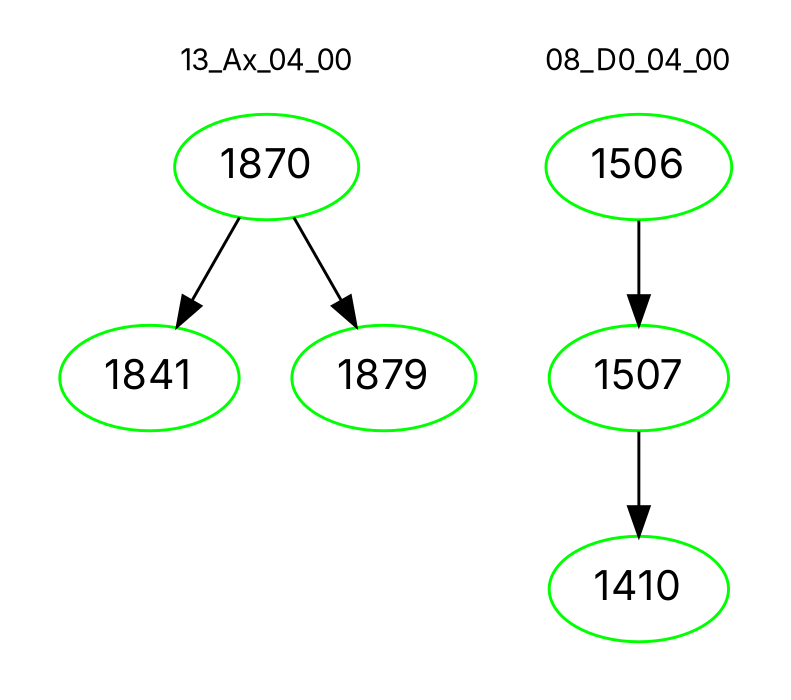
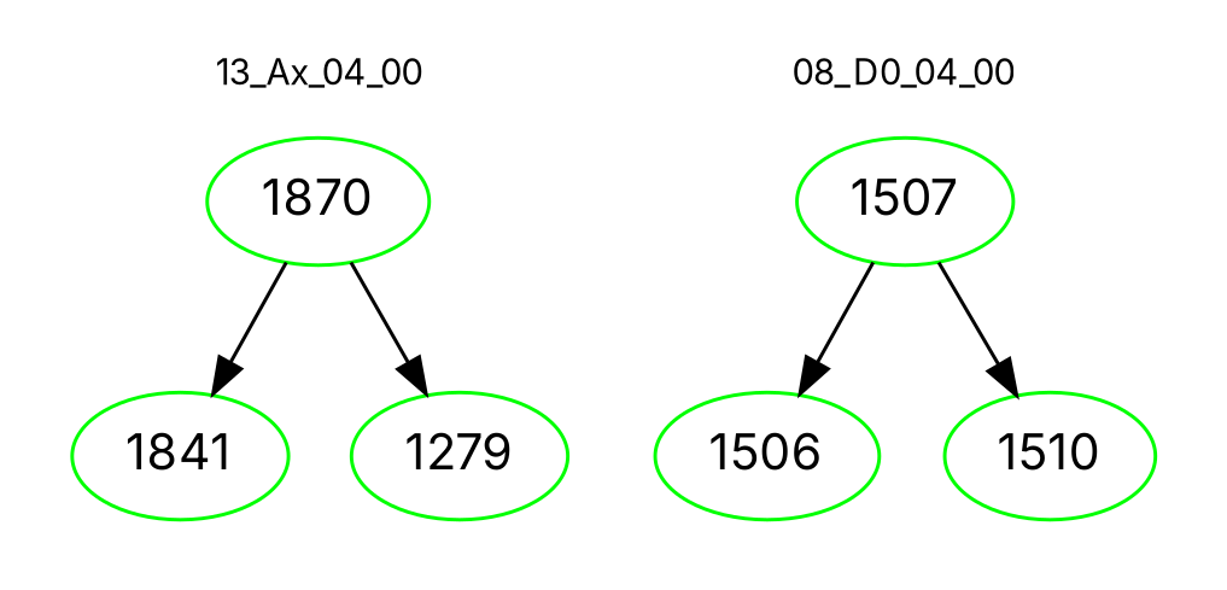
  digraph {
    fontname=Inter
    node [color=green fontname=Inter]
    edge [color=black fontname=Inter]
    n1 [label=1870]
    n2 [label=1841]
-   n3 [label=1879]
+   n3 [label=1279]
    n4 [label=1507]
    n5 [label=1506]
-   n6 [label=1410]
+   n6 [label=1510]
    subgraph cluster_1 {
      color=white
      fontsize=10
      label="13_Ax_04_00"
      n1
      n2
      n3
    }
    subgraph cluster_2 {
      color=white
      fontsize=10
      label="08_D0_04_00"
      n4
      n5
      n6
    }
    n1 -> n2
    n1 -> n3
-   n5 -> n4
+   n4 -> n5
    n4 -> n6
  }
